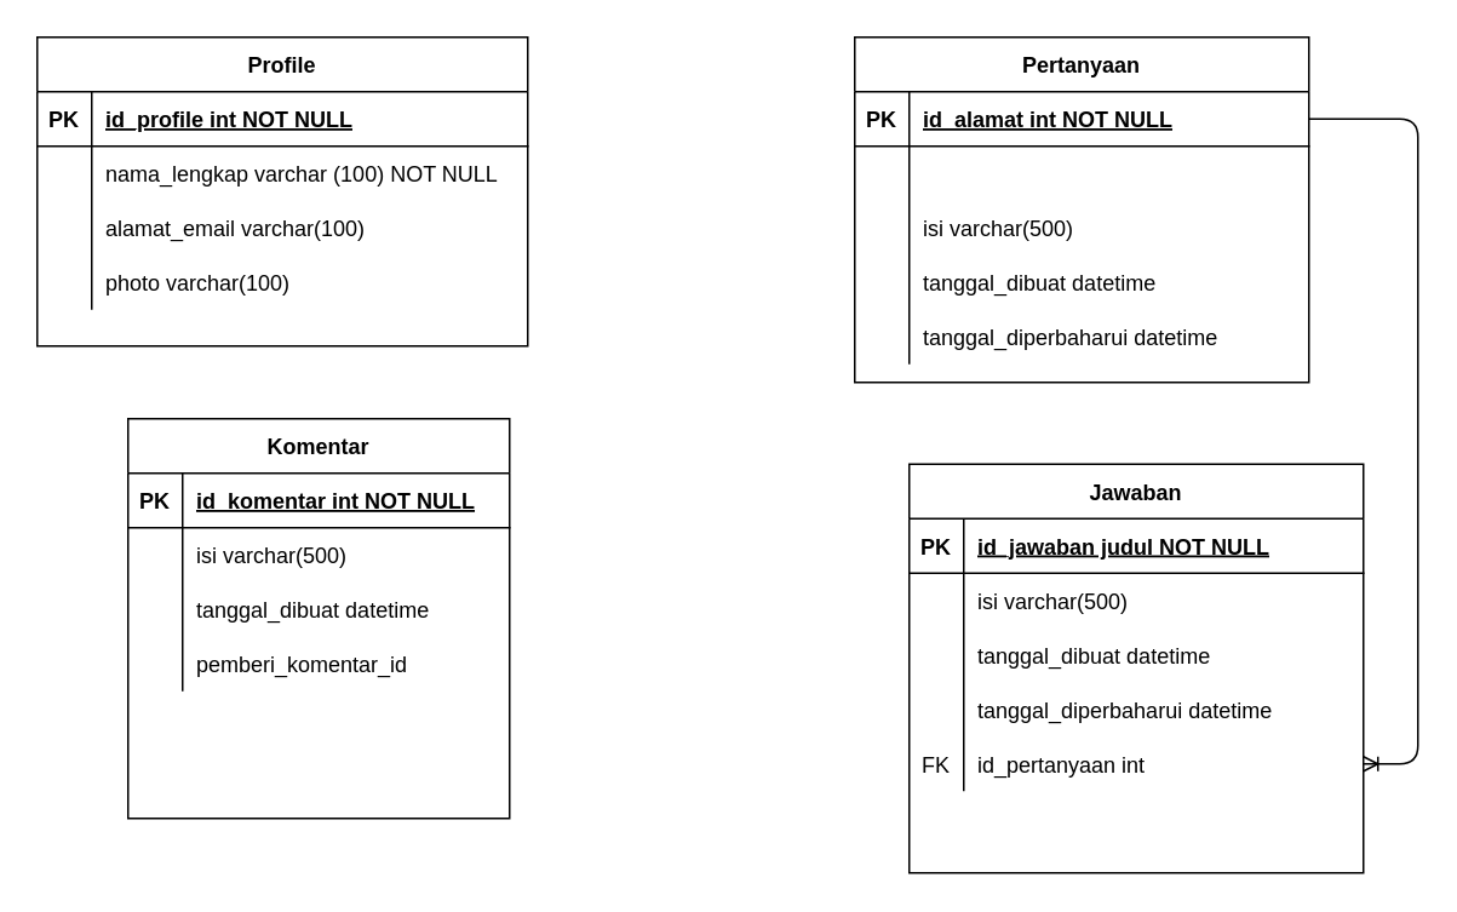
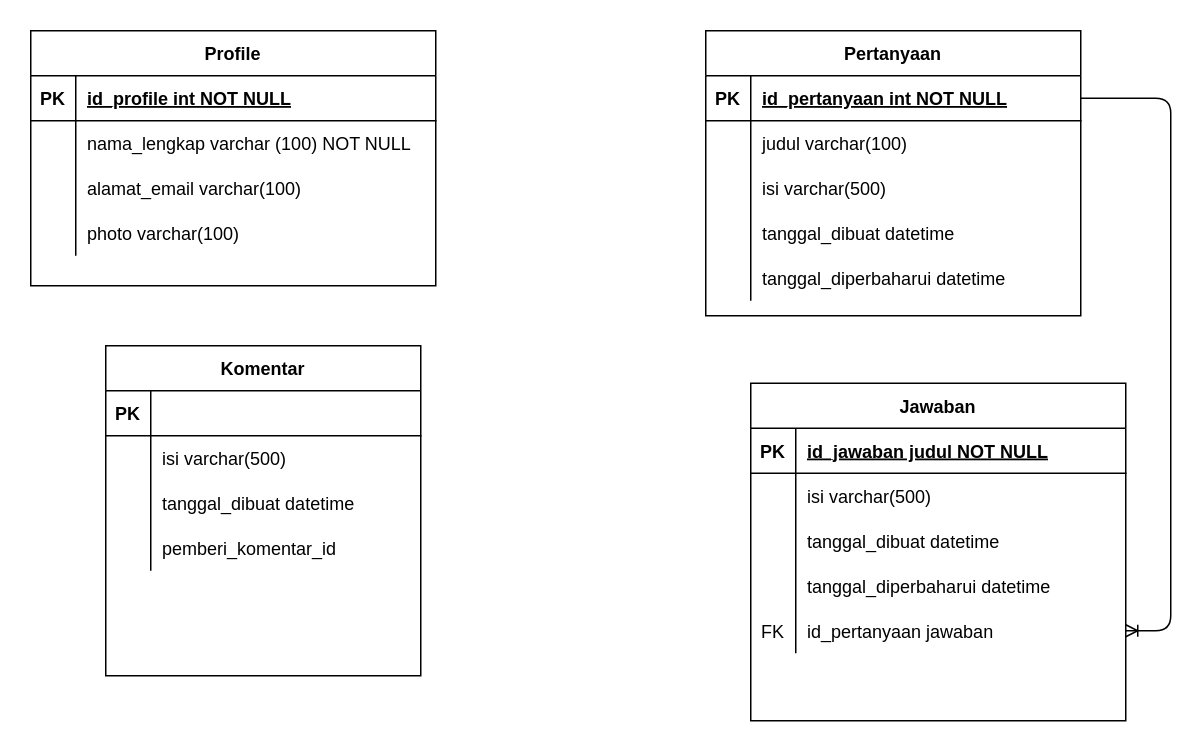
  <mxCell id="0" />
  <mxCell id="1" parent="0" />
  <mxCell id="2" value="Profile" style="shape=table;startSize=30;container=1;collapsible=1;childLayout=tableLayout;fixedRows=1;rowLines=0;fontStyle=1;align=center;resizeLast=1;" parent="1" vertex="1"><mxGeometry x="20" y="20" width="270" height="170" as="geometry" /></mxCell>
  <mxCell id="3" value="" style="shape=partialRectangle;collapsible=0;dropTarget=0;pointerEvents=0;fillColor=none;points=[[0,0.5],[1,0.5]];portConstraint=eastwest;top=0;left=0;right=0;bottom=1;" parent="2" vertex="1"><mxGeometry y="30" width="270" height="30" as="geometry" /></mxCell>
  <mxCell id="4" value="PK" style="shape=partialRectangle;overflow=hidden;connectable=0;fillColor=none;top=0;left=0;bottom=0;right=0;fontStyle=1;" parent="3" vertex="1"><mxGeometry width="30" height="30" as="geometry" /></mxCell>
  <mxCell id="5" value="id_profile int NOT NULL " style="shape=partialRectangle;overflow=hidden;connectable=0;fillColor=none;top=0;left=0;bottom=0;right=0;align=left;spacingLeft=6;fontStyle=5;" parent="3" vertex="1"><mxGeometry x="30" width="240" height="30" as="geometry" /></mxCell>
  <mxCell id="6" value="" style="shape=partialRectangle;collapsible=0;dropTarget=0;pointerEvents=0;fillColor=none;points=[[0,0.5],[1,0.5]];portConstraint=eastwest;top=0;left=0;right=0;bottom=0;" parent="2" vertex="1"><mxGeometry y="60" width="270" height="30" as="geometry" /></mxCell>
  <mxCell id="7" value="" style="shape=partialRectangle;overflow=hidden;connectable=0;fillColor=none;top=0;left=0;bottom=0;right=0;" parent="6" vertex="1"><mxGeometry width="30" height="30" as="geometry" /></mxCell>
  <mxCell id="8" value="nama_lengkap varchar (100) NOT NULL" style="shape=partialRectangle;overflow=hidden;connectable=0;fillColor=none;top=0;left=0;bottom=0;right=0;align=left;spacingLeft=6;" parent="6" vertex="1"><mxGeometry x="30" width="240" height="30" as="geometry" /></mxCell>
  <mxCell id="9" value="" style="shape=partialRectangle;collapsible=0;dropTarget=0;pointerEvents=0;fillColor=none;top=0;left=0;bottom=0;right=0;points=[[0,0.5],[1,0.5]];portConstraint=eastwest;" parent="2" vertex="1"><mxGeometry y="90" width="270" height="30" as="geometry" /></mxCell>
  <mxCell id="10" value="" style="shape=partialRectangle;connectable=0;fillColor=none;top=0;left=0;bottom=0;right=0;editable=1;overflow=hidden;" parent="9" vertex="1"><mxGeometry width="30" height="30" as="geometry" /></mxCell>
  <mxCell id="11" value="alamat_email varchar(100)" style="shape=partialRectangle;connectable=0;fillColor=none;top=0;left=0;bottom=0;right=0;align=left;spacingLeft=6;overflow=hidden;" parent="9" vertex="1"><mxGeometry x="30" width="240" height="30" as="geometry" /></mxCell>
  <mxCell id="12" value="" style="shape=partialRectangle;collapsible=0;dropTarget=0;pointerEvents=0;fillColor=none;top=0;left=0;bottom=0;right=0;points=[[0,0.5],[1,0.5]];portConstraint=eastwest;" parent="2" vertex="1"><mxGeometry y="120" width="270" height="30" as="geometry" /></mxCell>
  <mxCell id="13" value="" style="shape=partialRectangle;connectable=0;fillColor=none;top=0;left=0;bottom=0;right=0;editable=1;overflow=hidden;" parent="12" vertex="1"><mxGeometry width="30" height="30" as="geometry" /></mxCell>
  <mxCell id="14" value="photo varchar(100)" style="shape=partialRectangle;connectable=0;fillColor=none;top=0;left=0;bottom=0;right=0;align=left;spacingLeft=6;overflow=hidden;" parent="12" vertex="1"><mxGeometry x="30" width="240" height="30" as="geometry" /></mxCell>
  <mxCell id="15" value="" style="edgeStyle=orthogonalEdgeStyle;fontSize=12;html=1;endArrow=ERoneToMany;exitX=1;exitY=0.5;exitDx=0;exitDy=0;entryX=1;entryY=0.5;entryDx=0;entryDy=0;" parent="1" source="46" edge="1" target="42"><mxGeometry width="100" height="100" relative="1" as="geometry"><mxPoint x="400" y="290" as="sourcePoint" /><mxPoint x="665" y="420" as="targetPoint" /><Array as="points"><mxPoint x="780" y="65" /><mxPoint x="780" y="420" /></Array></mxGeometry></mxCell>
  <mxCell id="16" value="Komentar" style="shape=table;startSize=30;container=1;collapsible=1;childLayout=tableLayout;fixedRows=1;rowLines=0;fontStyle=1;align=center;resizeLast=1;" parent="1" vertex="1"><mxGeometry x="70" y="230" width="210" height="220" as="geometry" /></mxCell>
  <mxCell id="17" value="" style="shape=partialRectangle;collapsible=0;dropTarget=0;pointerEvents=0;fillColor=none;top=0;left=0;bottom=1;right=0;points=[[0,0.5],[1,0.5]];portConstraint=eastwest;" parent="16" vertex="1"><mxGeometry y="30" width="210" height="30" as="geometry" /></mxCell>
  <mxCell id="18" value="PK" style="shape=partialRectangle;connectable=0;fillColor=none;top=0;left=0;bottom=0;right=0;fontStyle=1;overflow=hidden;" parent="17" vertex="1"><mxGeometry width="30" height="30" as="geometry" /></mxCell>
- <mxCell id="19" value="id_komentar int NOT NULL" style="shape=partialRectangle;connectable=0;fillColor=none;top=0;left=0;bottom=0;right=0;align=left;spacingLeft=6;fontStyle=5;overflow=hidden;" parent="17" vertex="1"><mxGeometry x="30" width="180" height="30" as="geometry" /></mxCell>
  <mxCell id="20" value="" style="shape=partialRectangle;collapsible=0;dropTarget=0;pointerEvents=0;fillColor=none;top=0;left=0;bottom=0;right=0;points=[[0,0.5],[1,0.5]];portConstraint=eastwest;" parent="16" vertex="1"><mxGeometry y="60" width="210" height="30" as="geometry" /></mxCell>
  <mxCell id="21" value="" style="shape=partialRectangle;connectable=0;fillColor=none;top=0;left=0;bottom=0;right=0;editable=1;overflow=hidden;" parent="20" vertex="1"><mxGeometry width="30" height="30" as="geometry" /></mxCell>
  <mxCell id="22" value="isi varchar(500)" style="shape=partialRectangle;connectable=0;fillColor=none;top=0;left=0;bottom=0;right=0;align=left;spacingLeft=6;overflow=hidden;" parent="20" vertex="1"><mxGeometry x="30" width="180" height="30" as="geometry" /></mxCell>
  <mxCell id="23" value="" style="shape=partialRectangle;collapsible=0;dropTarget=0;pointerEvents=0;fillColor=none;top=0;left=0;bottom=0;right=0;points=[[0,0.5],[1,0.5]];portConstraint=eastwest;" parent="16" vertex="1"><mxGeometry y="90" width="210" height="30" as="geometry" /></mxCell>
  <mxCell id="24" value="" style="shape=partialRectangle;connectable=0;fillColor=none;top=0;left=0;bottom=0;right=0;editable=1;overflow=hidden;" parent="23" vertex="1"><mxGeometry width="30" height="30" as="geometry" /></mxCell>
  <mxCell id="25" value="tanggal_dibuat datetime" style="shape=partialRectangle;connectable=0;fillColor=none;top=0;left=0;bottom=0;right=0;align=left;spacingLeft=6;overflow=hidden;" parent="23" vertex="1"><mxGeometry x="30" width="180" height="30" as="geometry" /></mxCell>
  <mxCell id="26" value="" style="shape=partialRectangle;collapsible=0;dropTarget=0;pointerEvents=0;fillColor=none;top=0;left=0;bottom=0;right=0;points=[[0,0.5],[1,0.5]];portConstraint=eastwest;" parent="16" vertex="1"><mxGeometry y="120" width="210" height="30" as="geometry" /></mxCell>
  <mxCell id="27" value="" style="shape=partialRectangle;connectable=0;fillColor=none;top=0;left=0;bottom=0;right=0;editable=1;overflow=hidden;" parent="26" vertex="1"><mxGeometry width="30" height="30" as="geometry" /></mxCell>
  <mxCell id="28" value="pemberi_komentar_id" style="shape=partialRectangle;connectable=0;fillColor=none;top=0;left=0;bottom=0;right=0;align=left;spacingLeft=6;overflow=hidden;" parent="26" vertex="1"><mxGeometry x="30" width="180" height="30" as="geometry" /></mxCell>
  <mxCell id="29" value="Jawaban" style="shape=table;startSize=30;container=1;collapsible=1;childLayout=tableLayout;fixedRows=1;rowLines=0;fontStyle=1;align=center;resizeLast=1;" parent="1" vertex="1"><mxGeometry x="500" y="255" width="250" height="225" as="geometry" /></mxCell>
  <mxCell id="30" value="" style="shape=partialRectangle;collapsible=0;dropTarget=0;pointerEvents=0;fillColor=none;points=[[0,0.5],[1,0.5]];portConstraint=eastwest;top=0;left=0;right=0;bottom=1;" parent="29" vertex="1"><mxGeometry y="30" width="250" height="30" as="geometry" /></mxCell>
  <mxCell id="31" value="PK" style="shape=partialRectangle;overflow=hidden;connectable=0;fillColor=none;top=0;left=0;bottom=0;right=0;fontStyle=1;" parent="30" vertex="1"><mxGeometry width="30" height="30" as="geometry" /></mxCell>
  <mxCell id="32" value="id_jawaban judul NOT NULL " style="shape=partialRectangle;overflow=hidden;connectable=0;fillColor=none;top=0;left=0;bottom=0;right=0;align=left;spacingLeft=6;fontStyle=5;" parent="30" vertex="1"><mxGeometry x="30" width="220" height="30" as="geometry" /></mxCell>
  <mxCell id="33" value="" style="shape=partialRectangle;collapsible=0;dropTarget=0;pointerEvents=0;fillColor=none;points=[[0,0.5],[1,0.5]];portConstraint=eastwest;top=0;left=0;right=0;bottom=0;" parent="29" vertex="1"><mxGeometry y="60" width="250" height="30" as="geometry" /></mxCell>
  <mxCell id="34" value="" style="shape=partialRectangle;overflow=hidden;connectable=0;fillColor=none;top=0;left=0;bottom=0;right=0;" parent="33" vertex="1"><mxGeometry width="30" height="30" as="geometry" /></mxCell>
  <mxCell id="35" value="isi varchar(500)" style="shape=partialRectangle;overflow=hidden;connectable=0;fillColor=none;top=0;left=0;bottom=0;right=0;align=left;spacingLeft=6;" parent="33" vertex="1"><mxGeometry x="30" width="220" height="30" as="geometry" /></mxCell>
  <mxCell id="36" value="" style="shape=partialRectangle;collapsible=0;dropTarget=0;pointerEvents=0;fillColor=none;top=0;left=0;bottom=0;right=0;points=[[0,0.5],[1,0.5]];portConstraint=eastwest;" parent="29" vertex="1"><mxGeometry y="90" width="250" height="30" as="geometry" /></mxCell>
  <mxCell id="37" value="" style="shape=partialRectangle;connectable=0;fillColor=none;top=0;left=0;bottom=0;right=0;editable=1;overflow=hidden;" parent="36" vertex="1"><mxGeometry width="30" height="30" as="geometry" /></mxCell>
  <mxCell id="38" value="tanggal_dibuat datetime" style="shape=partialRectangle;connectable=0;fillColor=none;top=0;left=0;bottom=0;right=0;align=left;spacingLeft=6;overflow=hidden;" parent="36" vertex="1"><mxGeometry x="30" width="220" height="30" as="geometry" /></mxCell>
  <mxCell id="39" value="" style="shape=partialRectangle;collapsible=0;dropTarget=0;pointerEvents=0;fillColor=none;top=0;left=0;bottom=0;right=0;points=[[0,0.5],[1,0.5]];portConstraint=eastwest;" parent="29" vertex="1"><mxGeometry y="120" width="250" height="30" as="geometry" /></mxCell>
  <mxCell id="40" value="" style="shape=partialRectangle;connectable=0;fillColor=none;top=0;left=0;bottom=0;right=0;editable=1;overflow=hidden;" parent="39" vertex="1"><mxGeometry width="30" height="30" as="geometry" /></mxCell>
  <mxCell id="41" value="tanggal_diperbaharui datetime" style="shape=partialRectangle;connectable=0;fillColor=none;top=0;left=0;bottom=0;right=0;align=left;spacingLeft=6;overflow=hidden;" parent="39" vertex="1"><mxGeometry x="30" width="220" height="30" as="geometry" /></mxCell>
  <mxCell id="42" value="" style="shape=partialRectangle;collapsible=0;dropTarget=0;pointerEvents=0;fillColor=none;top=0;left=0;bottom=0;right=0;points=[[0,0.5],[1,0.5]];portConstraint=eastwest;" parent="29" vertex="1"><mxGeometry y="150" width="250" height="30" as="geometry" /></mxCell>
  <mxCell id="43" value="FK" style="shape=partialRectangle;connectable=0;fillColor=none;top=0;left=0;bottom=0;right=0;fontStyle=0;overflow=hidden;" parent="42" vertex="1"><mxGeometry width="30" height="30" as="geometry" /></mxCell>
- <mxCell id="44" value="id_pertanyaan int" style="shape=partialRectangle;connectable=0;fillColor=none;top=0;left=0;bottom=0;right=0;align=left;spacingLeft=6;fontStyle=0;overflow=hidden;" parent="42" vertex="1"><mxGeometry x="30" width="220" height="30" as="geometry" /></mxCell>
+ <mxCell id="44" value="id_pertanyaan jawaban" style="shape=partialRectangle;connectable=0;fillColor=none;top=0;left=0;bottom=0;right=0;align=left;spacingLeft=6;fontStyle=0;overflow=hidden;" parent="42" vertex="1"><mxGeometry x="30" width="220" height="30" as="geometry" /></mxCell>
  <mxCell id="45" value="Pertanyaan" style="shape=table;startSize=30;container=1;collapsible=1;childLayout=tableLayout;fixedRows=1;rowLines=0;fontStyle=1;align=center;resizeLast=1;" parent="1" vertex="1"><mxGeometry x="470" y="20" width="250" height="190" as="geometry" /></mxCell>
  <mxCell id="46" value="" style="shape=partialRectangle;collapsible=0;dropTarget=0;pointerEvents=0;fillColor=none;points=[[0,0.5],[1,0.5]];portConstraint=eastwest;top=0;left=0;right=0;bottom=1;" parent="45" vertex="1"><mxGeometry y="30" width="250" height="30" as="geometry" /></mxCell>
  <mxCell id="47" value="PK" style="shape=partialRectangle;overflow=hidden;connectable=0;fillColor=none;top=0;left=0;bottom=0;right=0;fontStyle=1;" parent="46" vertex="1"><mxGeometry width="30" height="30" as="geometry" /></mxCell>
- <mxCell id="48" value="id_alamat int NOT NULL " style="shape=partialRectangle;overflow=hidden;connectable=0;fillColor=none;top=0;left=0;bottom=0;right=0;align=left;spacingLeft=6;fontStyle=5;" parent="46" vertex="1"><mxGeometry x="30" width="220" height="30" as="geometry" /></mxCell>
+ <mxCell id="48" value="id_pertanyaan int NOT NULL " style="shape=partialRectangle;overflow=hidden;connectable=0;fillColor=none;top=0;left=0;bottom=0;right=0;align=left;spacingLeft=6;fontStyle=5;" parent="46" vertex="1"><mxGeometry x="30" width="220" height="30" as="geometry" /></mxCell>
  <mxCell id="49" value="" style="shape=partialRectangle;collapsible=0;dropTarget=0;pointerEvents=0;fillColor=none;points=[[0,0.5],[1,0.5]];portConstraint=eastwest;top=0;left=0;right=0;bottom=0;" parent="45" vertex="1"><mxGeometry y="60" width="250" height="30" as="geometry" /></mxCell>
  <mxCell id="50" value="" style="shape=partialRectangle;overflow=hidden;connectable=0;fillColor=none;top=0;left=0;bottom=0;right=0;" parent="49" vertex="1"><mxGeometry width="30" height="30" as="geometry" /></mxCell>
+ <mxCell id="51" value="judul varchar(100)" style="shape=partialRectangle;overflow=hidden;connectable=0;fillColor=none;top=0;left=0;bottom=0;right=0;align=left;spacingLeft=6;" parent="49" vertex="1"><mxGeometry x="30" width="220" height="30" as="geometry" /></mxCell>
  <mxCell id="52" value="" style="shape=partialRectangle;collapsible=0;dropTarget=0;pointerEvents=0;fillColor=none;top=0;left=0;bottom=0;right=0;points=[[0,0.5],[1,0.5]];portConstraint=eastwest;" parent="45" vertex="1"><mxGeometry y="90" width="250" height="30" as="geometry" /></mxCell>
  <mxCell id="53" value="" style="shape=partialRectangle;connectable=0;fillColor=none;top=0;left=0;bottom=0;right=0;editable=1;overflow=hidden;" parent="52" vertex="1"><mxGeometry width="30" height="30" as="geometry" /></mxCell>
  <mxCell id="54" value="isi varchar(500)" style="shape=partialRectangle;connectable=0;fillColor=none;top=0;left=0;bottom=0;right=0;align=left;spacingLeft=6;overflow=hidden;" parent="52" vertex="1"><mxGeometry x="30" width="220" height="30" as="geometry" /></mxCell>
  <mxCell id="55" value="" style="shape=partialRectangle;collapsible=0;dropTarget=0;pointerEvents=0;fillColor=none;top=0;left=0;bottom=0;right=0;points=[[0,0.5],[1,0.5]];portConstraint=eastwest;" parent="45" vertex="1"><mxGeometry y="120" width="250" height="30" as="geometry" /></mxCell>
  <mxCell id="56" value="" style="shape=partialRectangle;connectable=0;fillColor=none;top=0;left=0;bottom=0;right=0;editable=1;overflow=hidden;" parent="55" vertex="1"><mxGeometry width="30" height="30" as="geometry" /></mxCell>
  <mxCell id="57" value="tanggal_dibuat datetime" style="shape=partialRectangle;connectable=0;fillColor=none;top=0;left=0;bottom=0;right=0;align=left;spacingLeft=6;overflow=hidden;" parent="55" vertex="1"><mxGeometry x="30" width="220" height="30" as="geometry" /></mxCell>
  <mxCell id="58" value="" style="shape=partialRectangle;collapsible=0;dropTarget=0;pointerEvents=0;fillColor=none;top=0;left=0;bottom=0;right=0;points=[[0,0.5],[1,0.5]];portConstraint=eastwest;" parent="45" vertex="1"><mxGeometry y="150" width="250" height="30" as="geometry" /></mxCell>
  <mxCell id="59" value="" style="shape=partialRectangle;connectable=0;fillColor=none;top=0;left=0;bottom=0;right=0;editable=1;overflow=hidden;" parent="58" vertex="1"><mxGeometry width="30" height="30" as="geometry" /></mxCell>
  <mxCell id="60" value="tanggal_diperbaharui datetime" style="shape=partialRectangle;connectable=0;fillColor=none;top=0;left=0;bottom=0;right=0;align=left;spacingLeft=6;overflow=hidden;" parent="58" vertex="1"><mxGeometry x="30" width="220" height="30" as="geometry" /></mxCell>
